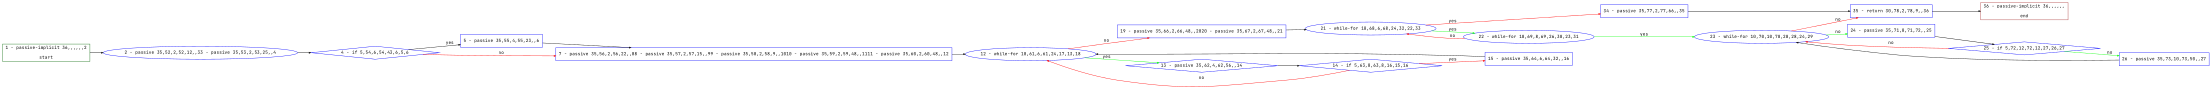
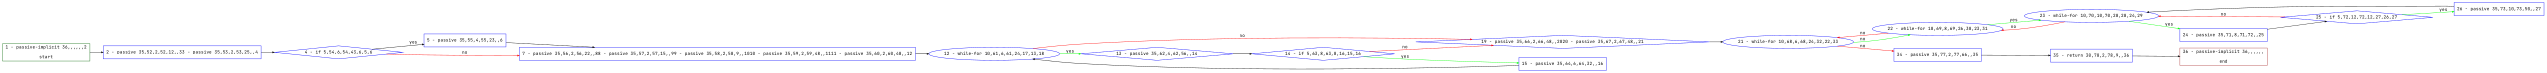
  digraph {
    bgcolor=white
    compound=true
    fillcolor="#FFFFCC"
    fontname="JetBrains Mono"
    fontsize=12
    pack=true
    packmode=clust
    rankdir=LR
    style="rounded,filled"
    node [color="#0000ff" compound=true fillcolor="#ffffff" fixedsize=false fontname="JetBrains Mono" fontsize=12 node_initialized=no shape=box style=filled]
    edge [arrowhead=normal arrowsize=0.5 arrowtail=none color="#000000" compound=true dir=forward fontcolor=black fontname="JetBrains Mono" fontsize=12]
-   n1 [label="2 - passive 35,52,2,52,12,,33 - passive 35,53,2,53,25,,4" shape=ellipse]
+   n1 [label="2 - passive 35,52,2,52,12,,33 - passive 35,53,2,53,25,,4"]
    n2 [label="4 - if 5,54,6,54,43,6,5,6" shape=diamond]
    n3 [label="5 - passive 35,55,4,55,23,,6"]
    n4 [label="7 - passive 35,56,2,56,22,,88 - passive 35,57,2,57,15,,99 - passive 35,58,2,58,9,,1010 - passive 35,59,2,59,48,,1111 - passive 35,60,2,60,48,,12"]
    n5 [color="#006400" label="1 - passive-implicit 36,,,,,,2\n\nstart"]
    n6 [label="12 - while-for 10,61,6,61,24,17,13,18" shape=oval]
    n7 [label="13 - passive 35,62,4,62,56,,14" shape=diamond]
-   n8 [label="19 - passive 35,66,2,66,48,,2020 - passive 35,67,2,67,48,,21"]
+   n8 [label="19 - passive 35,66,2,66,48,,2020 - passive 35,67,2,67,48,,21" shape=diamond]
    n9 [label="14 - if 5,63,8,63,8,16,15,16" shape=diamond]
    n10 [label="21 - while-for 10,68,6,68,24,32,22,33" shape=oval]
    n11 [label="15 - passive 35,64,6,64,32,,16"]
    n12 [label="22 - while-for 10,69,8,69,26,30,23,31" shape=oval]
    n13 [label="34 - passive 35,77,2,77,66,,35"]
    n14 [label="23 - while-for 10,70,10,70,28,28,24,29" shape=oval]
    n15 [label="35 - return 30,78,2,78,9,,36"]
    n16 [label="24 - passive 35,71,8,71,72,,25"]
    n17 [color="#a52a2a" label="36 - passive-implicit 36,,,,,,\n\nend"]
    n18 [label="25 - if 5,72,12,72,12,27,26,27" shape=diamond]
    n19 [label="26 - passive 35,73,10,73,50,,27"]
    n1 -> n2
    n2 -> n3 [label=yes]
    n2 -> n4 [color="#ff0000" label=no]
    n3 -> n4
    n4 -> n6
    n5 -> n1
    n6 -> n7 [color="#00ff00" label=yes]
    n6 -> n8 [color="#ff0000" label=no]
    n7 -> n9
    n8 -> n10
-   n9 -> n6 [color="#ff0000" label=no]
-   n9 -> n11 [color="#ff0000" label=yes]
-   n10 -> n12 [color="#00ff00" label=yes]
-   n10 -> n13 [color="#ff0000" label=yes]
+   n9 -> n8 [color="#ff0000" label=no]
+   n9 -> n11 [color="#00ff00" label=yes]
+   n10 -> n12 [color="#00ff00" label=no]
+   n10 -> n13 [color="#ff0000" label=no]
    n11 -> n6
    n12 -> n10 [color="#ff0000" label=no]
    n12 -> n14 [color="#00ff00" label=yes]
    n13 -> n15
-   n14 -> n15 [color="#ff0000" label=no]
-   n14 -> n16 [color="#00ff00" label=no]
+   n14 -> n12 [color="#ff0000" label=no]
+   n14 -> n16 [color="#00ff00" label=yes]
    n15 -> n17
    n16 -> n18
    n18 -> n14 [color="#ff0000" label=no]
-   n18 -> n19 [color="#00ff00" label=no]
+   n18 -> n19 [color="#00ff00" label=yes]
    n19 -> n14
  }
